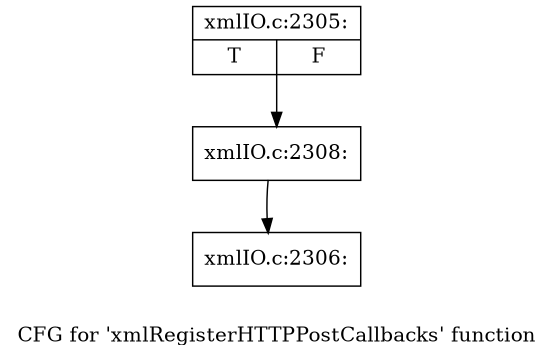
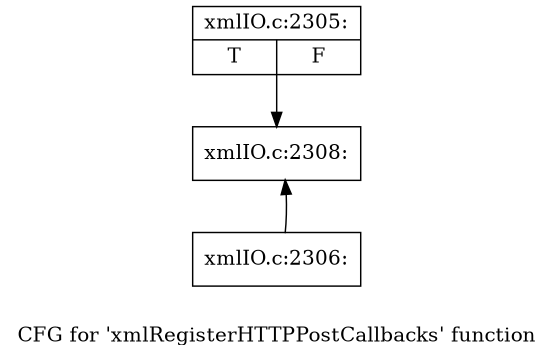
  digraph {
    label="CFG for 'xmlRegisterHTTPPostCallbacks' function"
    node [shape=record]
    n1 [label="{xmlIO.c:2305:|{<s0>T|<s1>F}}"]
    n2 [label="{xmlIO.c:2308:}"]
    n3 [label="{xmlIO.c:2306:}"]
    n1 -> n2
-   n2 -> n3
+   n3 -> n2
  }
